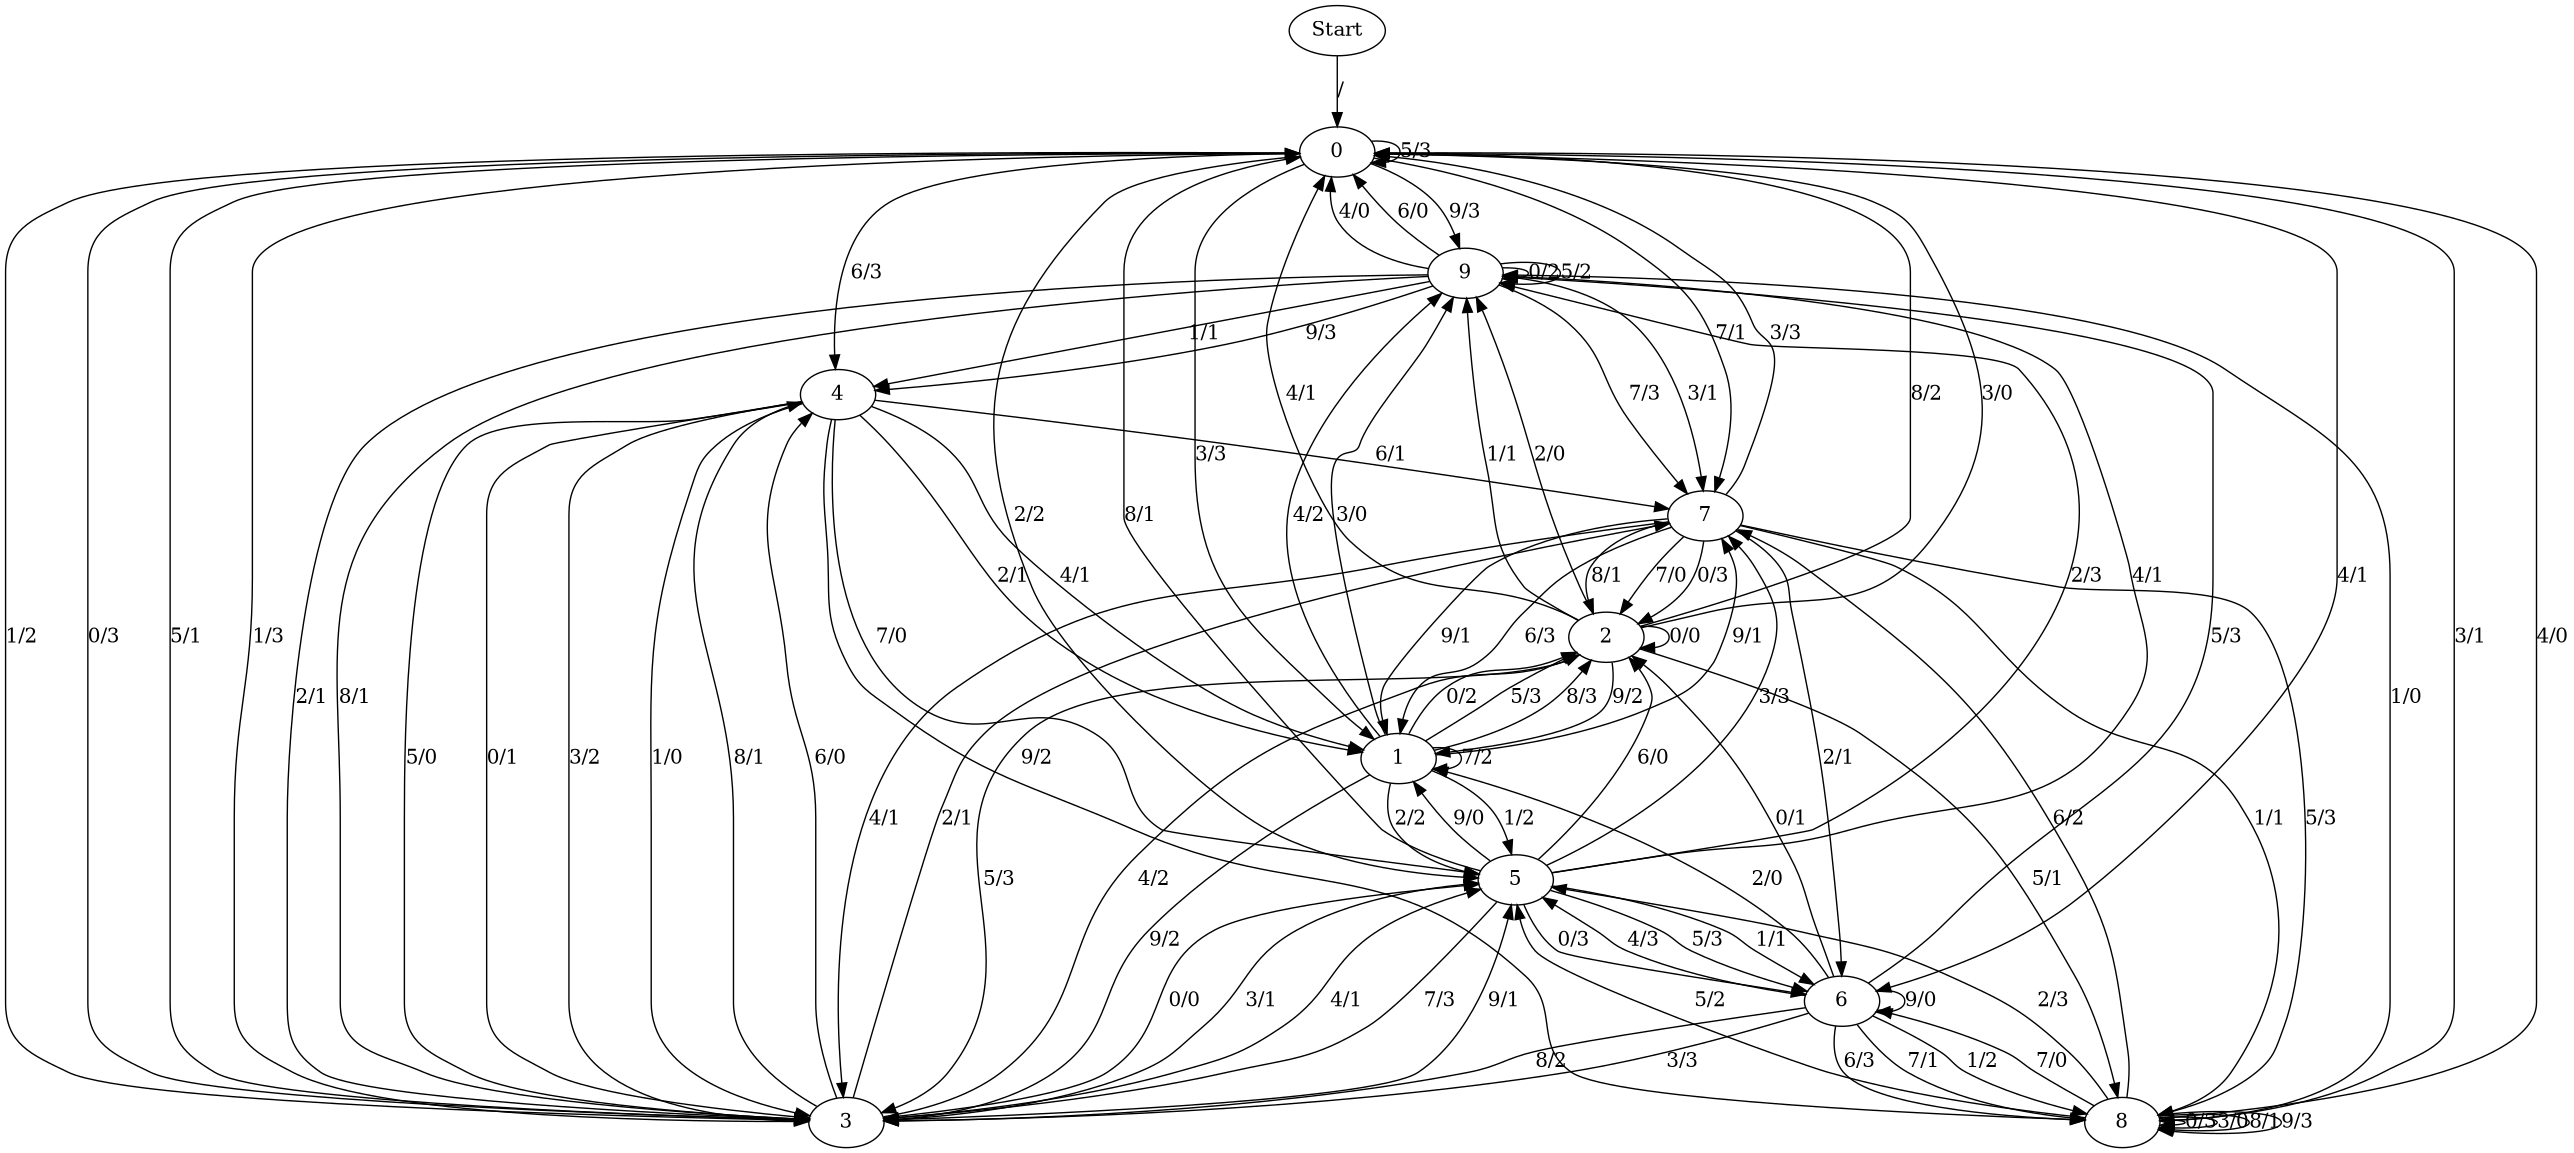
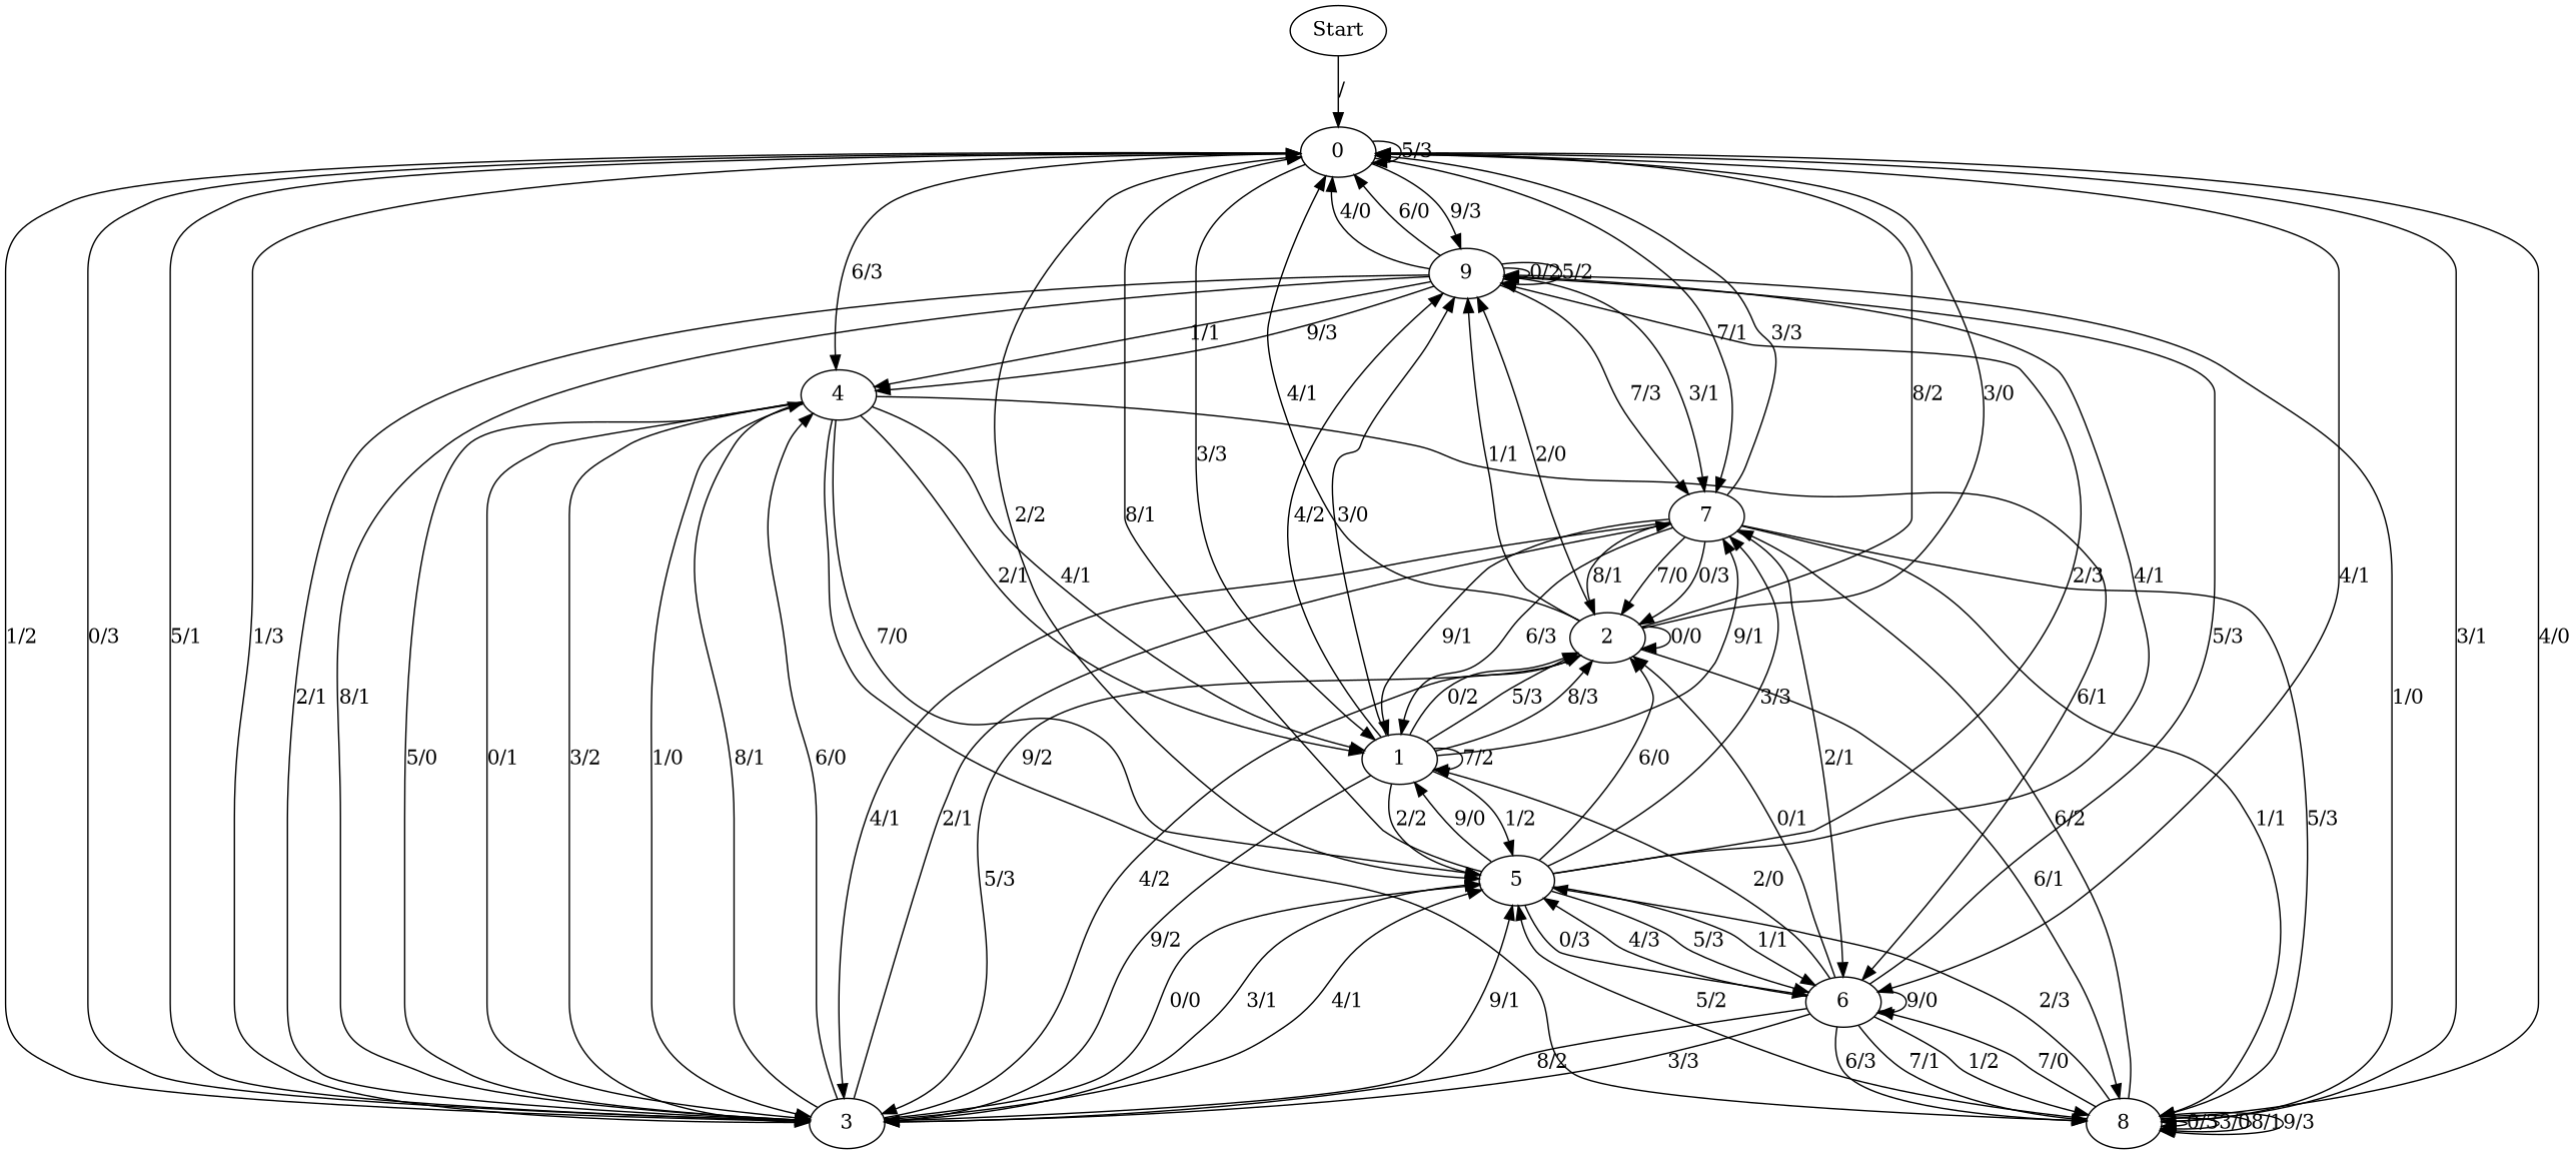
  digraph {
    Start
    0
    9
    7
    8
    3
    4
    6
    1
    5
    2
    Start -> 0 [label="/"]
    0 -> 0 [label="5/3"]
    0 -> 9 [label="9/3"]
    0 -> 7 [label="7/1"]
    0 -> 8 [label="3/1"]
    0 -> 3 [label="1/2"]
    0 -> 3 [label="0/3"]
    0 -> 4 [label="6/3"]
    0 -> 6 [label="4/1"]
    0 -> 1 [label="3/3"]
    0 -> 5 [label="2/2"]
    9 -> 0 [label="4/0"]
    9 -> 0 [label="6/0"]
    9 -> 9 [label="0/2"]
    9 -> 9 [label="5/2"]
    9 -> 7 [label="3/1"]
    9 -> 7 [label="7/3"]
    9 -> 3 [label="2/1"]
    9 -> 3 [label="8/1"]
    9 -> 4 [label="1/1"]
    9 -> 4 [label="9/3"]
    7 -> 0 [label="3/3"]
    7 -> 8 [label="1/1"]
    7 -> 8 [label="5/3"]
    7 -> 3 [label="4/1"]
    7 -> 6 [label="2/1"]
    7 -> 1 [label="9/1"]
    7 -> 1 [label="6/3"]
    7 -> 2 [label="8/1"]
    7 -> 2 [label="7/0"]
    7 -> 2 [label="0/3"]
    8 -> 0 [label="4/0"]
    8 -> 9 [label="1/0"]
    8 -> 7 [label="6/2"]
    8 -> 8 [label="0/3"]
    8 -> 8 [label="3/0"]
    8 -> 8 [label="8/1"]
    8 -> 8 [label="9/3"]
    8 -> 6 [label="7/0"]
    8 -> 5 [label="2/3"]
    8 -> 5 [label="5/2"]
    3 -> 0 [label="5/1"]
    3 -> 0 [label="1/3"]
    3 -> 7 [label="2/1"]
    3 -> 4 [label="8/1"]
    3 -> 4 [label="6/0"]
    3 -> 5 [label="9/1"]
    3 -> 5 [label="0/0"]
    3 -> 5 [label="3/1"]
    3 -> 5 [label="4/1"]
    3 -> 2 [label="4/2"]
-   4 -> 7 [label="6/1"]
+   4 -> 6 [label="6/1"]
    4 -> 8 [label="9/2"]
    4 -> 3 [label="5/0"]
    4 -> 3 [label="0/1"]
    4 -> 3 [label="3/2"]
    4 -> 3 [label="1/0"]
    4 -> 1 [label="4/1"]
    4 -> 1 [label="2/1"]
    4 -> 5 [label="7/0"]
    6 -> 9 [label="5/3"]
    6 -> 8 [label="6/3"]
    6 -> 8 [label="7/1"]
    6 -> 8 [label="1/2"]
    6 -> 3 [label="8/2"]
    6 -> 3 [label="3/3"]
    6 -> 6 [label="9/0"]
    6 -> 1 [label="2/0"]
    6 -> 5 [label="4/3"]
    6 -> 2 [label="0/1"]
    1 -> 9 [label="3/0"]
    1 -> 9 [label="4/2"]
    1 -> 7 [label="9/1"]
    1 -> 3 [label="9/2"]
    1 -> 1 [label="7/2"]
    1 -> 5 [label="1/2"]
    1 -> 5 [label="2/2"]
    1 -> 2 [label="0/2"]
    1 -> 2 [label="5/3"]
    1 -> 2 [label="8/3"]
    5 -> 0 [label="8/1"]
    5 -> 9 [label="2/3"]
    5 -> 9 [label="4/1"]
    5 -> 7 [label="3/3"]
-   5 -> 3 [label="7/3"]
    5 -> 6 [label="5/3"]
    5 -> 6 [label="0/3"]
    5 -> 6 [label="1/1"]
    5 -> 1 [label="9/0"]
    5 -> 2 [label="6/0"]
    2 -> 0 [label="8/2"]
    2 -> 0 [label="3/0"]
    2 -> 0 [label="4/1"]
    2 -> 9 [label="1/1"]
    2 -> 9 [label="2/0"]
-   2 -> 8 [label="5/1"]
+   2 -> 8 [label="6/1"]
    2 -> 3 [label="5/3"]
-   2 -> 1 [label="9/2"]
    2 -> 2 [label="0/0"]
  }
